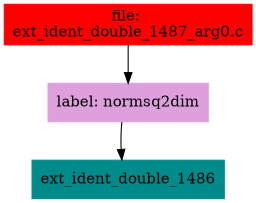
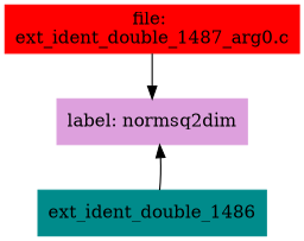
  digraph {
    node [shape=box style=filled]
    n1 [color=red label="file: \next_ident_double_1487_arg0.c"]
    n2 [color=plum label="label: normsq2dim"]
    n3 [color=cyan4 label=ext_ident_double_1486]
    n1 -> n2
-   n2 -> n3
+   n3 -> n2
  }
